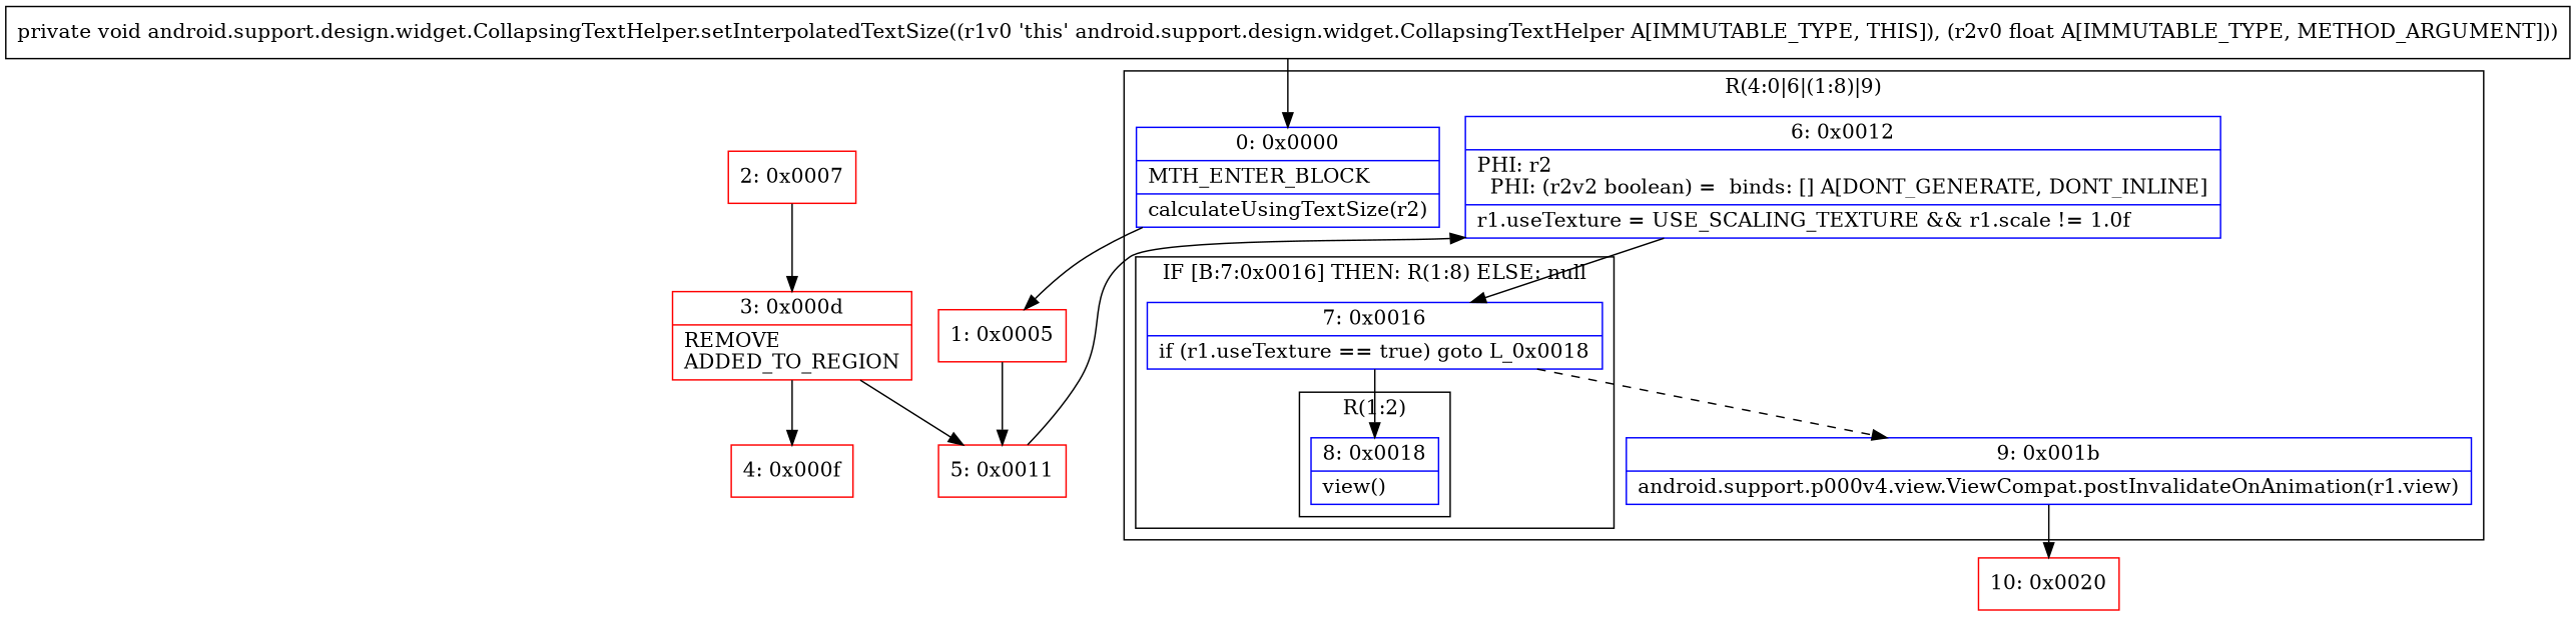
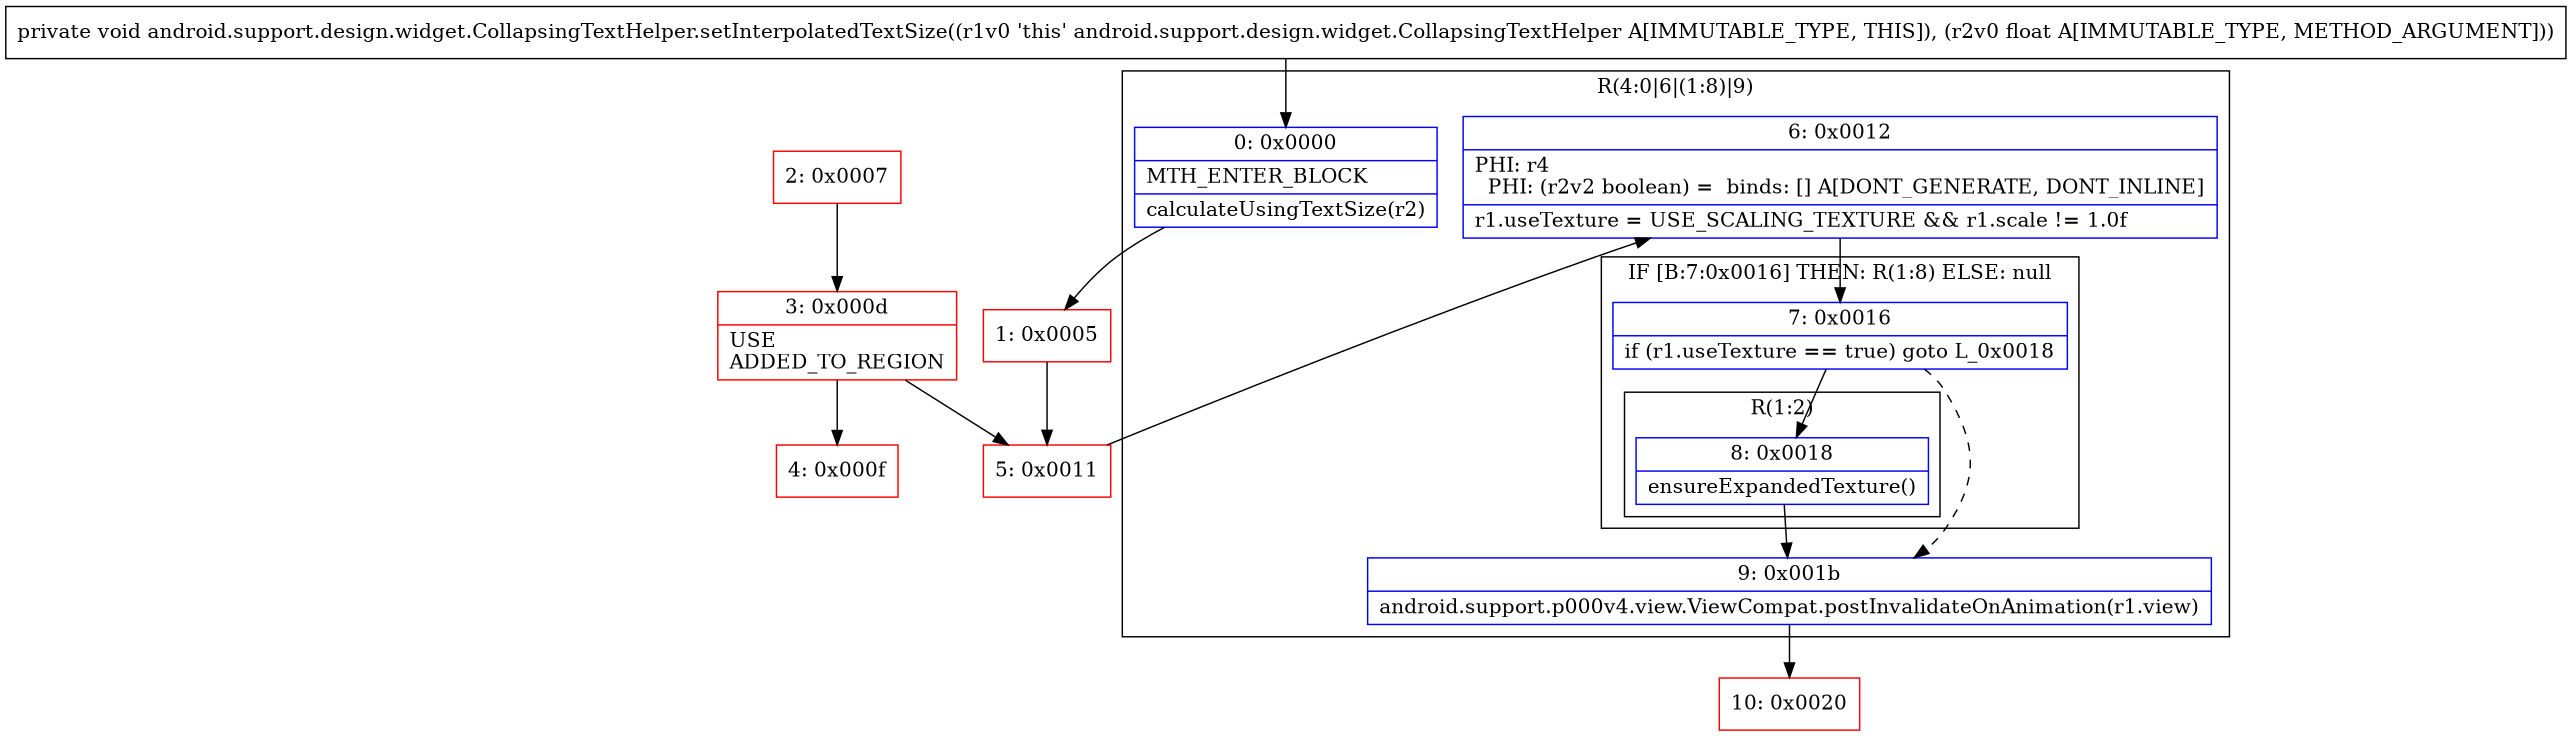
  digraph {
    node [color=red shape=record]
-   n1 [color=blue label="{8\:\ 0x0018|view()\l}"]
+   n1 [color=blue label="{8\:\ 0x0018|ensureExpandedTexture()\l}"]
    n2 [color=blue label="{7\:\ 0x0016|if (r1.useTexture == true) goto L_0x0018\l}"]
    n3 [color=blue label="{0\:\ 0x0000|MTH_ENTER_BLOCK\l|calculateUsingTextSize(r2)\l}"]
-   n4 [color=blue label="{6\:\ 0x0012|PHI: r2 \l  PHI: (r2v2 boolean) =  binds: [] A[DONT_GENERATE, DONT_INLINE]\l|r1.useTexture = USE_SCALING_TEXTURE && r1.scale != 1.0f\l}"]
+   n4 [color=blue label="{6\:\ 0x0012|PHI: r4 \l  PHI: (r2v2 boolean) =  binds: [] A[DONT_GENERATE, DONT_INLINE]\l|r1.useTexture = USE_SCALING_TEXTURE && r1.scale != 1.0f\l}"]
    n5 [color=blue label="{9\:\ 0x001b|android.support.p000v4.view.ViewCompat.postInvalidateOnAnimation(r1.view)\l}"]
    n6 [label="{1\:\ 0x0005}"]
    n7 [label="{10\:\ 0x0020}"]
    n8 [label="{5\:\ 0x0011}"]
    n9 [label="{2\:\ 0x0007}"]
-   n10 [label="{3\:\ 0x000d|REMOVE\lADDED_TO_REGION\l}"]
+   n10 [label="{3\:\ 0x000d|USE\lADDED_TO_REGION\l}"]
    n11 [label="{4\:\ 0x000f}"]
    n12 [label="{private void android.support.design.widget.CollapsingTextHelper.setInterpolatedTextSize((r1v0 'this' android.support.design.widget.CollapsingTextHelper A[IMMUTABLE_TYPE, THIS]), (r2v0 float A[IMMUTABLE_TYPE, METHOD_ARGUMENT])) }" color=""]
    subgraph cluster_1 {
      label="R(4:0|6|(1:8)|9)"
      n3
      n4
      n5
      subgraph cluster_2 {
        label="IF [B:7:0x0016] THEN: R(1:8) ELSE: null"
        n2
        subgraph cluster_3 {
          label="R(1:2)"
          n1
        }
      }
    }
+   n1 -> n5
    n2 -> n1
    n2 -> n5 [style=dashed]
    n3 -> n6
    n4 -> n2
    n5 -> n7
    n6 -> n8
    n8 -> n4
    n9 -> n10
    n10 -> n8
    n10 -> n11
    n12 -> n3
  }
